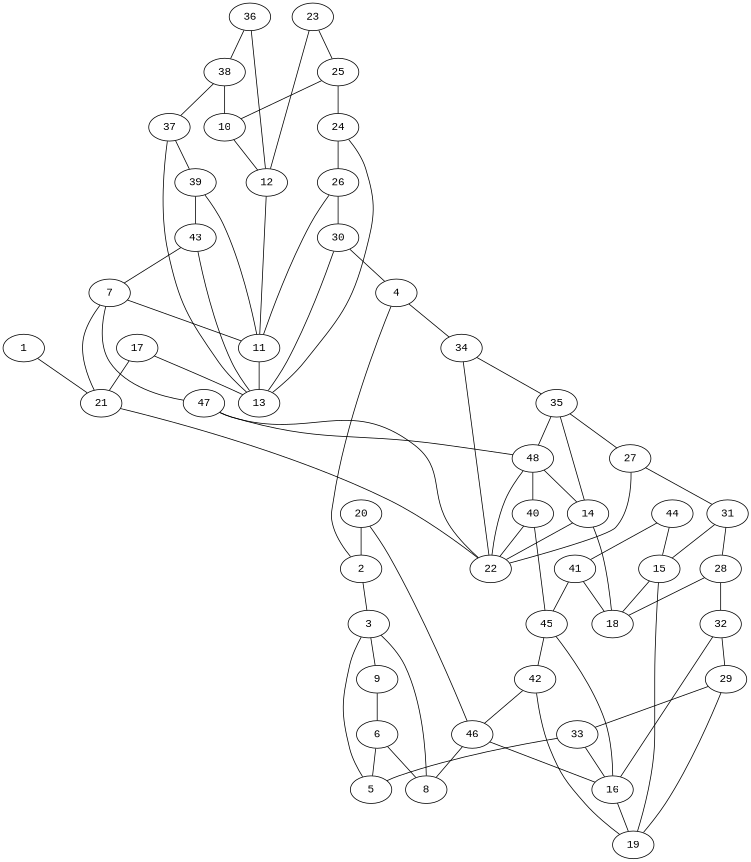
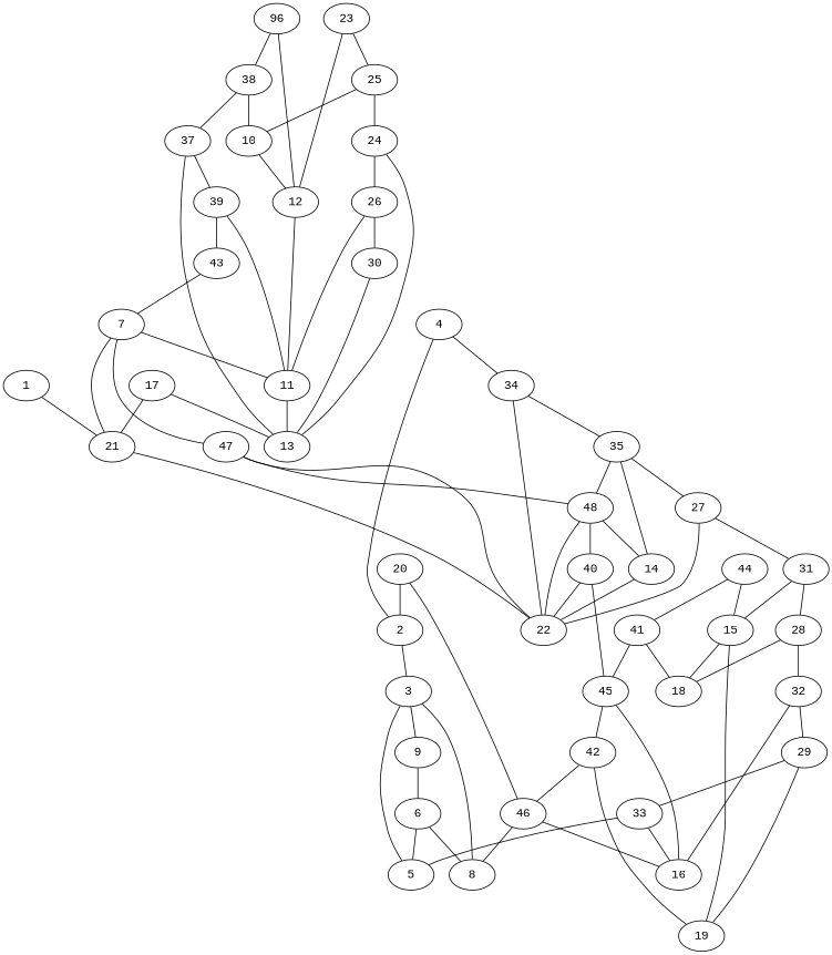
  graph {
    fontname="Liberation Mono"
    node [aaLength=3 fontname="Liberation Mono" sequence=IED type=1]
    edge [distance0=5.0 fontname="Liberation Mono" frequency=1 type0=3]
    1 [type=0]
    21 [sequence=IVE]
    22 [sequence=GKE]
    2 [aaLength=6 sequence=SQAEAD type=0]
    3 [aaLength=22 sequence=YAYSHTNEAVVYVNVHLAEGYK type=0]
    5 [aaLength=6 sequence=SQAEAD type=0]
    9 [aaLength=21 sequence=YAYSHTNEAVVYVNVHLAEGY type=0]
    8 [aaLength=6 sequence=SQAEAD type=0]
    6 [aaLength=22 sequence=YAYSHTNEAVVYVNVHLAEGYK type=0]
    4 [type=0]
    34 [sequence=IVE]
    35 [sequence=GKE]
    48 [sequence=GKE]
    14 [sequence=AVY]
    27 [sequence=AVY]
    7 [type=0]
    47 [sequence=IVE]
    11 [aaLength=4 sequence=ASIR]
    40 [sequence=AVY]
    10 [aaLength=4 sequence=ASVI]
    12 [sequence=EVT]
    13 [sequence=PIF]
    18 [sequence=SQV]
    15 [sequence=PAA]
    19 [sequence=AFV]
    16 [sequence=KSK]
    17 [sequence=VVL]
    20 [sequence=SAA]
    46 [sequence=SAA]
    23 [aaLength=4 sequence=ASVI]
    25 [sequence=EVT]
    24 [aaLength=4 sequence=ASIR]
    26 [sequence=PIF]
    30 [sequence=VVL]
    31 [sequence=SQV]
    28 [sequence=PAA]
    32 [sequence=AFV]
    29 [sequence=KSK]
    33 [sequence=SAA]
    45 [sequence=AFV]
-   36 [aaLength=4 sequence=ASVI]
+   36 [aaLength=4 sequence=ASVI label=96]
    38 [sequence=EVT]
    37 [aaLength=4 sequence=ASIR]
    39 [sequence=PIF]
    43 [sequence=VVL]
    44 [sequence=SQV]
    41 [sequence=PAA]
    42 [sequence=KSK]
    1 -- 21 [distance0=72.18453]
    21 -- 22 [distance1=2.0 frequency=2 type1=4]
    2 -- 3 [distance0=16.93008 distance1=8.0 frequency=2 type0=1 type1=4]
    3 -- 5 [distance0=32.34502 type0=2]
    3 -- 9 [distance0=35.32015]
    3 -- 8 [distance0=33.61641 type0=1]
    9 -- 6 [distance0=34.01008 type0=2]
    6 -- 5 [distance0=29.12615 type0=2]
    6 -- 8 [distance0=15.94332 type0=1]
    4 -- 2 [distance0=83.00281]
    4 -- 34 [distance0=1.0 type0=4]
    34 -- 22
    34 -- 35 [distance0=2.0 type0=4]
    35 -- 48 [distance0=0.0 type0=2]
    35 -- 14 [distance0=4.0]
    35 -- 27 [distance0=1.0 type0=4]
    48 -- 22 [distance0=0.0 type0=1]
    48 -- 14 [distance0=4.0]
    48 -- 40 [distance0=1.0 type0=4]
    14 -- 22 [distance0=4.0]
-   14 -- 18 [distance0=10.0 type0=4]
    27 -- 22 [distance0=4.0]
    27 -- 31 [distance0=10.0 type0=4]
    7 -- 21 [distance0=40.65146 type0=1]
    7 -- 47 [distance0=40.65146 distance1=1.0 frequency=2 type1=4]
    7 -- 11 [distance0=40.65146 type0=2]
    47 -- 22
    47 -- 48 [distance0=2.0 type0=4]
    11 -- 13 [distance0=9.0 distance1=5.0 frequency=2 type1=4]
    40 -- 22 [distance0=4.0]
    40 -- 45 [distance0=10.0 type0=4]
    10 -- 12 [distance1=1.0 frequency=2 type1=4]
    12 -- 11 [distance0=10.0 type0=4]
    15 -- 18
    15 -- 19 [distance0=10.0 type0=4]
-   16 -- 19 [distance0=4.0]
    17 -- 21 [distance0=16.0 type0=4]
    17 -- 13 [distance0=13.0]
    20 -- 2 [distance0=18.0 type0=4]
    20 -- 46 [distance0=13.0]
    46 -- 8 [distance0=18.0 type0=4]
    46 -- 16 [distance0=13.0]
    23 -- 12
    23 -- 25 [distance0=1.0 type0=4]
    25 -- 10
    25 -- 24 [distance0=10.0 type0=4]
    24 -- 13 [distance0=9.0]
    24 -- 26 [type0=4]
    26 -- 11 [distance0=9.0]
    26 -- 30 [distance0=10.0 type0=4]
-   30 -- 4 [distance0=12.0 type0=4]
    30 -- 13 [distance0=13.0]
    31 -- 15
    31 -- 28 [distance0=2.0 type0=4]
    28 -- 18
    28 -- 32 [distance0=10.0 type0=4]
    32 -- 16 [distance0=4.0]
    32 -- 29 [distance0=1.0 type0=4]
    29 -- 19 [distance0=4.0]
    29 -- 33 [distance0=10.0 type0=4]
    33 -- 5 [distance0=18.0 type0=4]
    33 -- 16 [distance0=13.0]
    45 -- 16 [distance0=4.0]
    45 -- 42 [distance0=1.0 type0=4]
    36 -- 12
    36 -- 38 [distance0=1.0 type0=4]
    38 -- 10
    38 -- 37 [distance0=10.0 type0=4]
    37 -- 13 [distance0=9.0]
    37 -- 39 [type0=4]
    39 -- 11 [distance0=9.0]
    39 -- 43 [distance0=10.0 type0=4]
    43 -- 7 [distance0=12.0 type0=4]
-   43 -- 13 [distance0=13.0]
    44 -- 15
    44 -- 41 [distance0=2.0 type0=4]
    41 -- 18
    41 -- 45 [distance0=10.0 type0=4]
    42 -- 19 [distance0=4.0]
    42 -- 46 [distance0=10.0 type0=4]
  }
